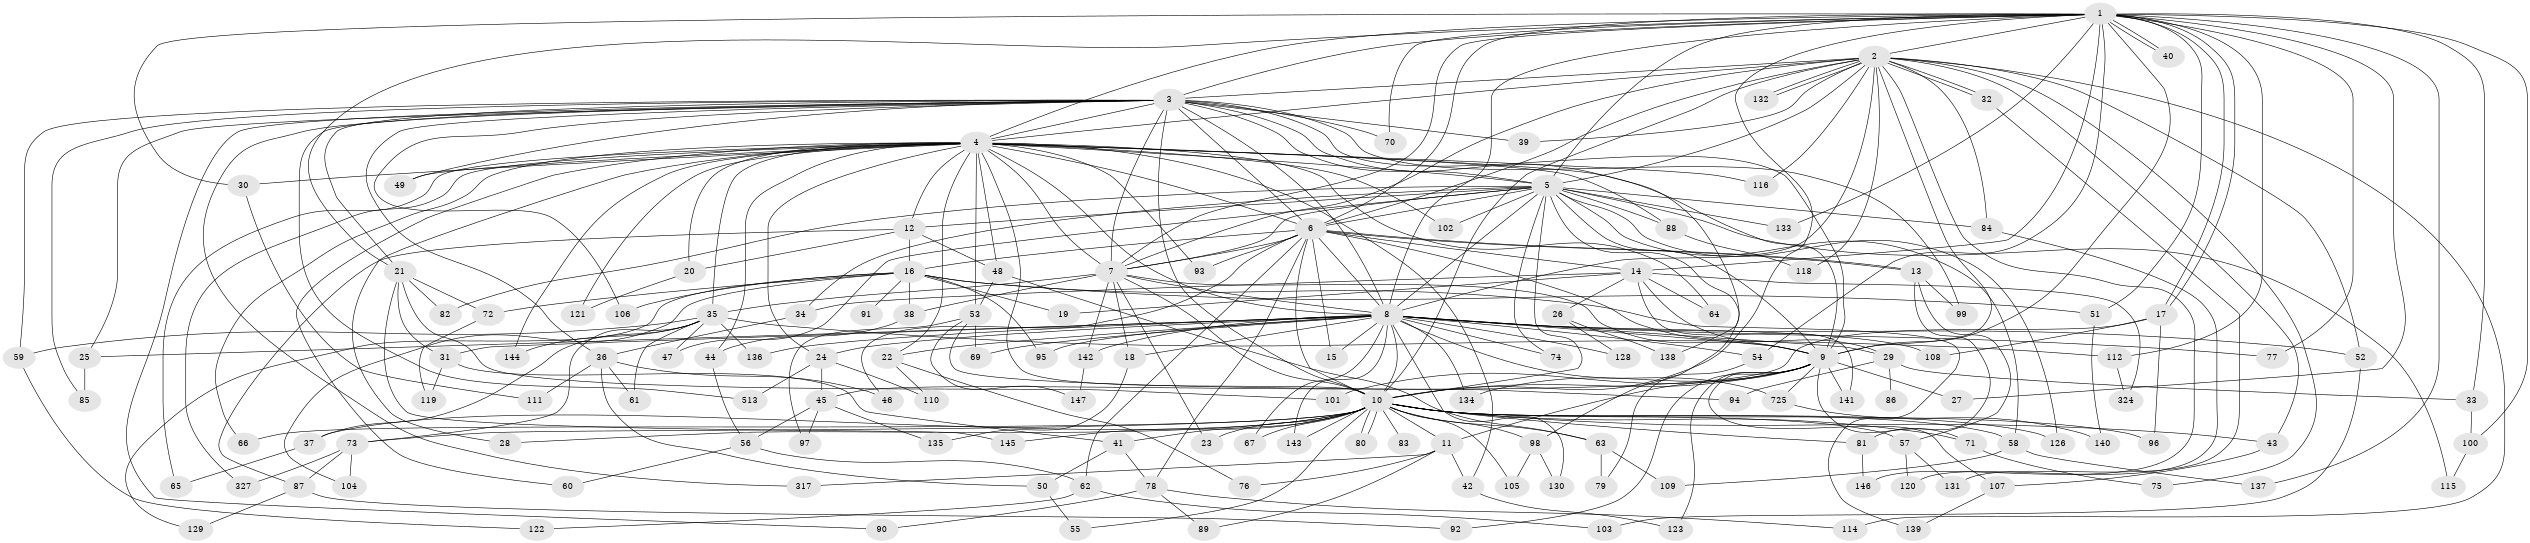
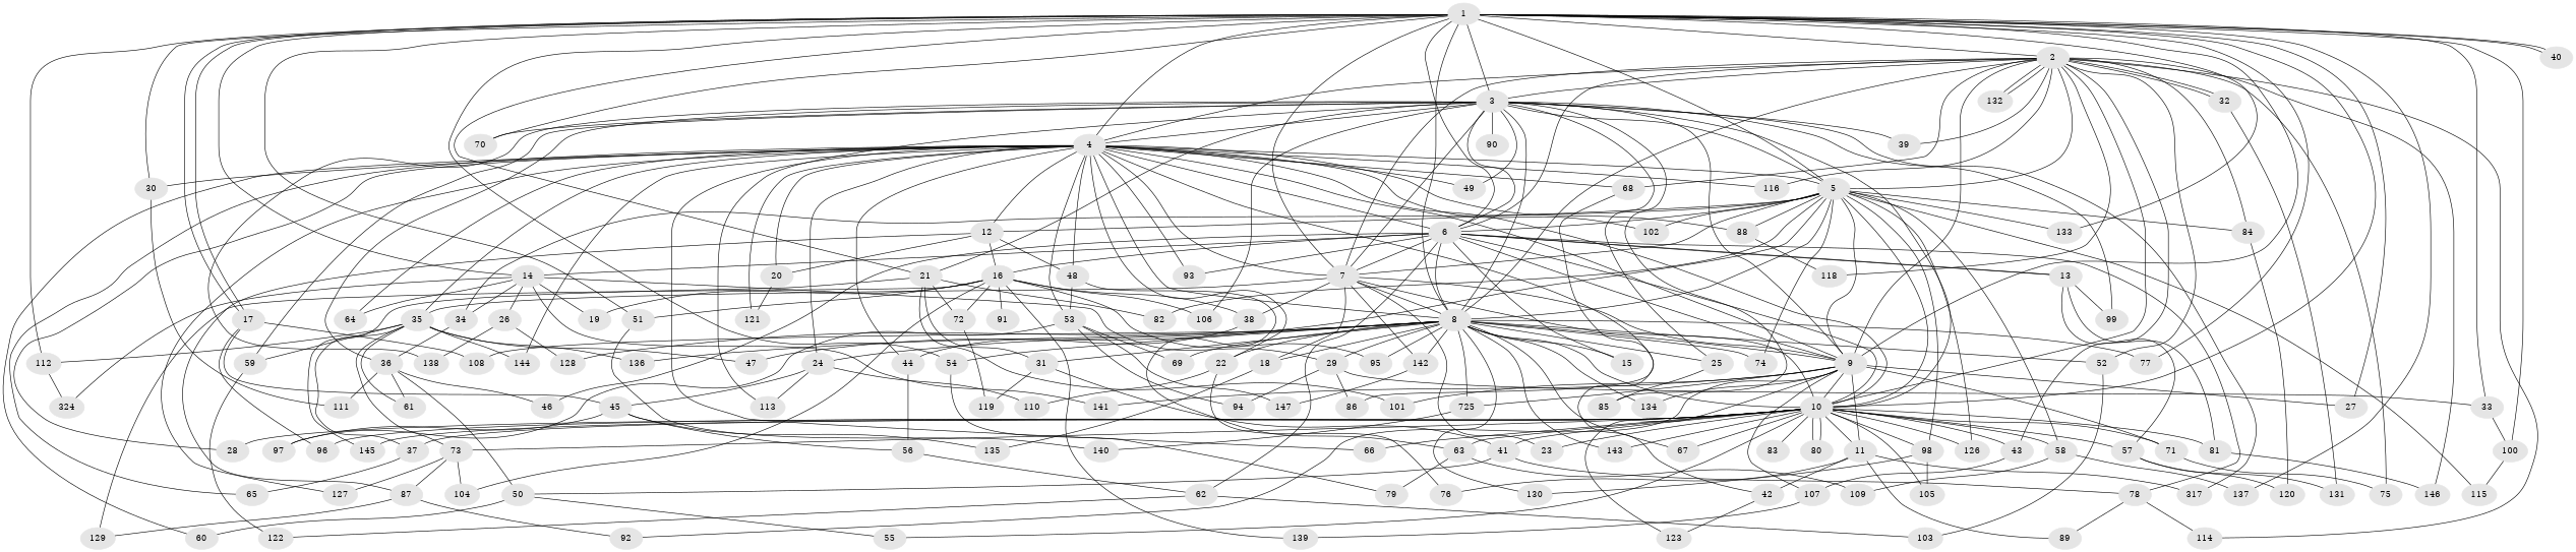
  graph {
    node [color=gray90 style=filled]
    1
    2
    3
    4
    5
    6
    7
    8
    9
    10
    14
    17
    21
    27
    30
    33
    40
    51
    54
    70
    77
    100
    112
    133
    137
    32
    39
    43
    52
+   68
    75
    84
    114
    116
    118
    132
    146
    25
    36
    49
    59
    85
    90
    99
    106
-   113 [label=513]
+   113
    n47 [label=317]
    138
    12
    20
    22
    24
    28
    35
    42
    44
    48
    53
    60
    64
    65
    66
    88
    93
    102
    121
-   127 [label=327]
+   127
    144
    34
    47
    58
    74
    82
    98
    115
    126
    13
    15
    16
    46
    62
    78
    18
    23
    38
    142
    29
    31
    67
    69
    95
    108
    n93 [label=725]
    128
    130
    134
    136
    143
    11
    71
    92
    101
    107
    123
    141
    83
    37
    41
    55
    57
    63
    73
    80
    81
    96
    105
    145
    26
    19
    n120 [label=324]
    45
    72
    111
    140
    79
    131
    103
    86
    120
    61
    50
    122
    87
    76
    110
    56
    94
    97
    147
    109
    91
    104
    129
    139
    89
    135
    119
    1 -- 2
    1 -- 3
    1 -- 4
    1 -- 5
    1 -- 6
    1 -- 7
    1 -- 8
    1 -- 9
    1 -- 10
    1 -- 14
    1 -- 17
    1 -- 17
    1 -- 21
    1 -- 27
    1 -- 30
    1 -- 33
    1 -- 40
    1 -- 40
    1 -- 51
    1 -- 54
    1 -- 70
    1 -- 77
    1 -- 100
    1 -- 112
    1 -- 133
    1 -- 137
    2 -- 3
    2 -- 4
    2 -- 5
    2 -- 6
    2 -- 7
    2 -- 8
    2 -- 9
    2 -- 10
    2 -- 32
    2 -- 32
    2 -- 39
    2 -- 43
    2 -- 52
+   2 -- 68
    2 -- 75
    2 -- 84
    2 -- 114
    2 -- 116
    2 -- 118
    2 -- 132
    2 -- 132
    2 -- 146
    3 -- 4
    3 -- 5
    3 -- 6
    3 -- 7
    3 -- 8
    3 -- 9
    3 -- 10
    3 -- 21
    3 -- 70
    3 -- 39
    3 -- 25
    3 -- 36
    3 -- 49
    3 -- 59
    3 -- 85
    3 -- 90
    3 -- 99
    3 -- 106
    3 -- 113
    3 -- n47
    3 -- 138
    4 -- 5
    4 -- 6
    4 -- 7
    4 -- 8
    4 -- 9
    4 -- 10
    4 -- 30
+   4 -- 68
    4 -- 116
    4 -- 49
    4 -- 12
    4 -- 20
    4 -- 22
    4 -- 24
    4 -- 28
    4 -- 35
    4 -- 42
    4 -- 44
    4 -- 48
    4 -- 53
    4 -- 60
    4 -- 64
    4 -- 65
    4 -- 66
    4 -- 88
    4 -- 93
    4 -- 102
    4 -- 121
    4 -- 127
    4 -- 144
    5 -- 6
    5 -- 7
    5 -- 8
    5 -- 9
    5 -- 10
    5 -- 133
    5 -- 84
    5 -- 12
    5 -- 88
    5 -- 102
    5 -- 34
    5 -- 47
    5 -- 58
    5 -- 74
    5 -- 82
    5 -- 98
    5 -- 115
    5 -- 126
    6 -- 7
    6 -- 8
    6 -- 9
    6 -- 10
    6 -- 14
    6 -- 93
    6 -- 13
    6 -- 13
    6 -- 15
    6 -- 16
    6 -- 46
    6 -- 62
    6 -- 78
    7 -- 8
    7 -- 9
    7 -- 10
    7 -- 35
    7 -- 18
    7 -- 23
    7 -- 38
    7 -- 142
    8 -- 9
    8 -- 10
    8 -- 54
    8 -- 77
    8 -- 52
    8 -- 25
    8 -- 22
    8 -- 24
    8 -- 74
    8 -- 15
    8 -- 18
    8 -- 142
    8 -- 29
    8 -- 31
    8 -- 67
    8 -- 69
    8 -- 95
    8 -- 108
    8 -- n93
    8 -- 128
    8 -- 130
    8 -- 134
    8 -- 136
    8 -- 143
    9 -- 10
    9 -- 27
    9 -- n93
    9 -- 134
    9 -- 11
    9 -- 71
    9 -- 92
    9 -- 101
    9 -- 107
    9 -- 123
    9 -- 141
    10 -- 43
    10 -- 28
    10 -- 66
    10 -- 58
    10 -- 98
    10 -- 126
    10 -- 23
    10 -- 67
    10 -- 143
    10 -- 11
    10 -- 71
    10 -- 83
    10 -- 37
    10 -- 41
    10 -- 55
    10 -- 57
    10 -- 63
    10 -- 73
    10 -- 80
    10 -- 80
    10 -- 81
    10 -- 96
    10 -- 105
    10 -- 145
    14 -- 64
    14 -- 34
    14 -- 29
    14 -- 141
    14 -- 26
    14 -- 19
    14 -- n120
    17 -- 108
    17 -- 96
    17 -- 45
    21 -- 82
    21 -- 31
    21 -- 101
    21 -- 145
    21 -- 72
    30 -- 111
    33 -- 100
    51 -- 140
    54 -- 79
    100 -- 115
    112 -- n120
    32 -- 131
    43 -- 107
    52 -- 103
+   68 -- 86
    84 -- 120
    25 -- 85
    36 -- 46
    36 -- 111
    36 -- 61
    36 -- 50
    59 -- 122
    12 -- 20
    12 -- 48
    12 -- 16
    12 -- 87
    20 -- 121
    22 -- 76
    22 -- 110
    24 -- 113
    24 -- 45
    24 -- 110
    35 -- 112
    35 -- 59
    35 -- 144
    35 -- 47
    35 -- 136
    35 -- 37
    35 -- 73
    35 -- 61
    42 -- 123
    44 -- 56
    48 -- 53
    48 -- 63
    53 -- 69
    53 -- 94
    53 -- 97
    53 -- 147
    88 -- 118
    34 -- 36
    58 -- 137
    58 -- 109
    98 -- 130
    98 -- 105
    13 -- 99
    13 -- 57
    13 -- 81
    16 -- 51
    16 -- 106
    16 -- 38
    16 -- 95
    16 -- 19
    16 -- 72
    16 -- 91
    16 -- 104
    16 -- 129
    16 -- 139
    62 -- 103
    62 -- 122
    78 -- 114
-   78 -- 90
    78 -- 89
    18 -- 135
    38 -- 44
    142 -- 147
    29 -- 33
    29 -- 86
    29 -- 94
    31 -- 41
    31 -- 119
    n93 -- 140
    11 -- n47
    11 -- 42
    11 -- 76
    11 -- 89
    71 -- 75
    107 -- 139
    37 -- 65
    41 -- 78
    41 -- 50
    57 -- 131
    57 -- 120
    63 -- 79
    63 -- 109
    73 -- 127
    73 -- 87
    73 -- 104
    81 -- 146
    26 -- 138
    26 -- 128
    45 -- 56
    45 -- 97
    45 -- 135
    72 -- 119
-   56 -- 60
+   50 -- 60
    50 -- 55
    87 -- 92
    87 -- 129
    56 -- 62
  }
